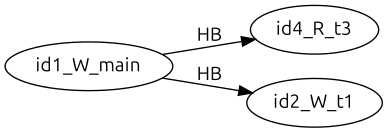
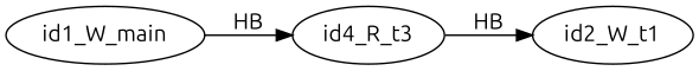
  digraph {
    fontname=Ubuntu
    rankdir=LR
    splines=true
    node [fontname=Ubuntu]
    edge [color=black fontname=Ubuntu]
    id1_W_main
    id4_R_t3
    id2_W_t1
    id1_W_main -> id4_R_t3 [label=HB]
-   id1_W_main -> id2_W_t1 [label=HB]
+   id4_R_t3 -> id2_W_t1 [label=HB]
  }
